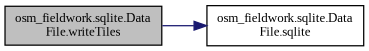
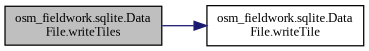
  digraph {
    rankdir=LR
    fontname="Liberation Serif"
    node [color=black fontname="Liberation Serif" fontsize=10 shape=record style=filled]
    n1 [fillcolor=grey75 fontcolor=black height=0.2 label="osm_fieldwork.sqlite.Data\lFile.writeTiles" width=0.4]
-   n2 [fillcolor=white height=0.2 label="osm_fieldwork.sqlite.Data\lFile.sqlite" width=0.4]
+   n2 [fillcolor=white height=0.2 label="osm_fieldwork.sqlite.Data\lFile.writeTile" width=0.4]
    n1 -> n2 [color=midnightblue fontname="Liberation Serif" fontsize=10 labelfontname=Helvetica labelfontsize=10 style=solid]
  }
